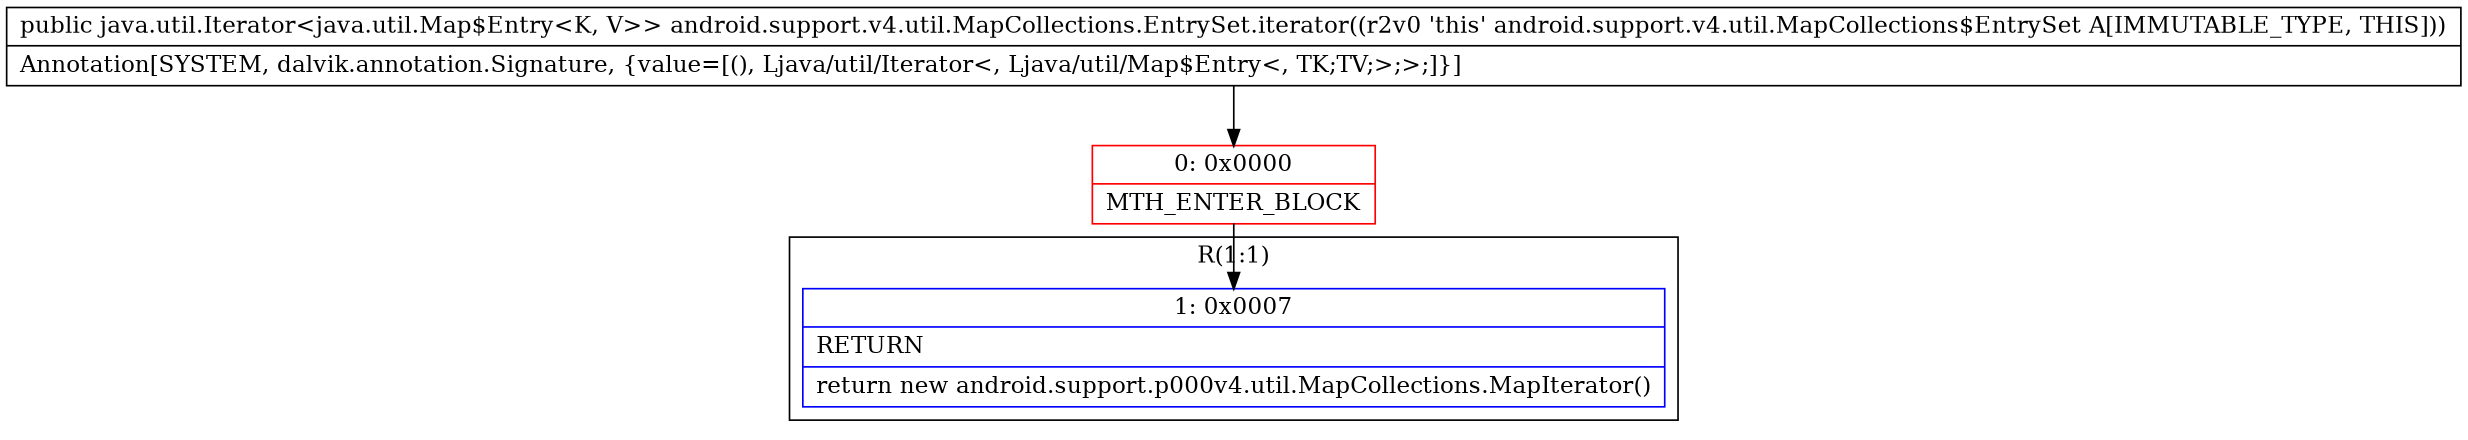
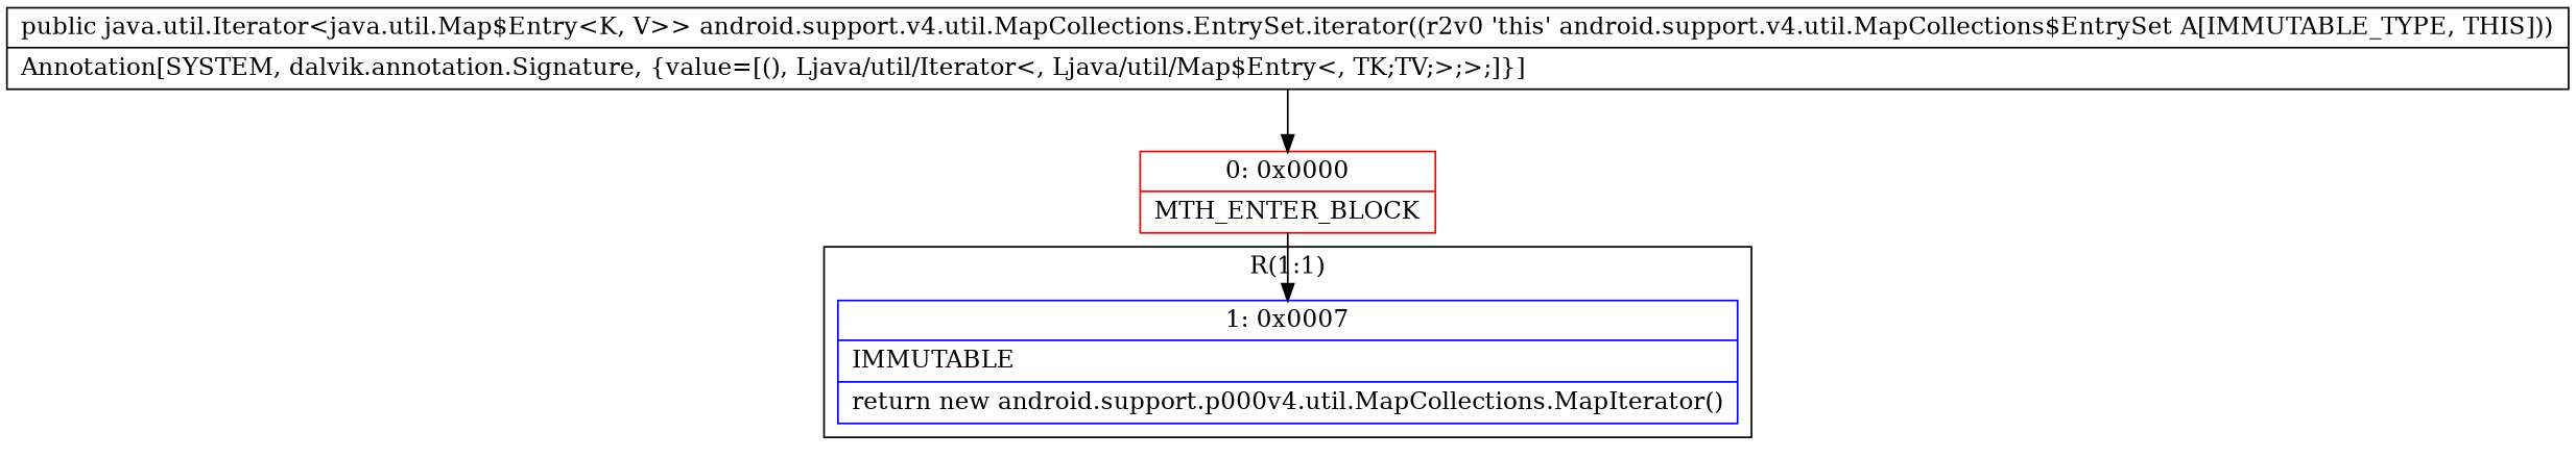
  digraph {
    node [shape=record]
-   n1 [color=blue label="{1\:\ 0x0007|RETURN\l|return new android.support.p000v4.util.MapCollections.MapIterator()\l}"]
+   n1 [color=blue label="{1\:\ 0x0007|IMMUTABLE\l|return new android.support.p000v4.util.MapCollections.MapIterator()\l}"]
    n2 [color=red label="{0\:\ 0x0000|MTH_ENTER_BLOCK\l}"]
    n3 [label="{public java.util.Iterator\<java.util.Map$Entry\<K, V\>\> android.support.v4.util.MapCollections.EntrySet.iterator((r2v0 'this' android.support.v4.util.MapCollections$EntrySet A[IMMUTABLE_TYPE, THIS]))  | Annotation[SYSTEM, dalvik.annotation.Signature, \{value=[(), Ljava\/util\/Iterator\<, Ljava\/util\/Map$Entry\<, TK;TV;\>;\>;]\}]\l}"]
    subgraph cluster_1 {
      label="R(1:1)"
      n1
    }
    n2 -> n1
    n3 -> n2
  }
